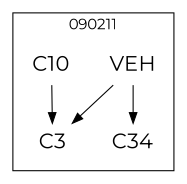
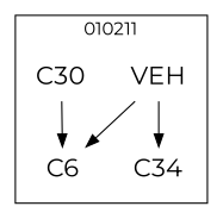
  strict digraph {
    fontname=Montserrat
    node [fontname=Montserrat fontsize=20 shape=plaintext]
    edge [fontname=Montserrat]
    n1 [label=VEH]
-   n2 [label=C3]
+   n2 [label=C6]
    n3 [label=C34]
-   n4 [label=C10]
+   n4 [label=C30]
    subgraph cluster_1 {
-     label=090211
+     label=010211
      labeldoc=t
      n1
      n2
      n3
      n4
    }
    n1 -> n2
    n1 -> n3
    n4 -> n2
  }
